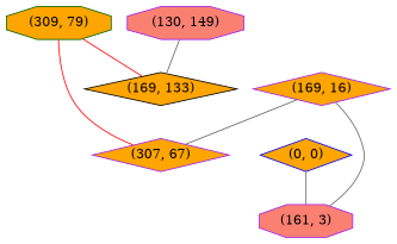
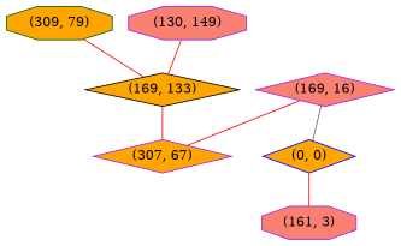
  graph {
    node [color=purple fillcolor=orange shape=diamond style=filled]
    edge [color=red weight=1]
    "(309, 79)" [color=darkgreen shape=octagon]
    "(307, 67)"
    "(169, 133)" [color=black]
    n4 [fillcolor=salmon label="(130, 149)" shape=octagon]
    "(0, 0)" [color=blue]
    "(161, 3)" [fillcolor=salmon shape=octagon]
-   "(169, 16)"
-   "(309, 79)" -- "(307, 67)"
+   "(169, 16)" [fillcolor=salmon]
+   "(169, 133)" -- "(307, 67)"
    "(309, 79)" -- "(169, 133)"
-   n4 -- "(169, 133)" [color=gray40]
-   "(0, 0)" -- "(161, 3)" [color=gray40 weight=4]
-   "(169, 16)" -- "(307, 67)" [color=gray40]
-   "(169, 16)" -- "(161, 3)" [color=gray40]
+   n4 -- "(169, 133)"
+   "(0, 0)" -- "(161, 3)" [weight=4]
+   "(169, 16)" -- "(307, 67)"
+   "(169, 16)" -- "(0, 0)" [color=gray40]
  }
